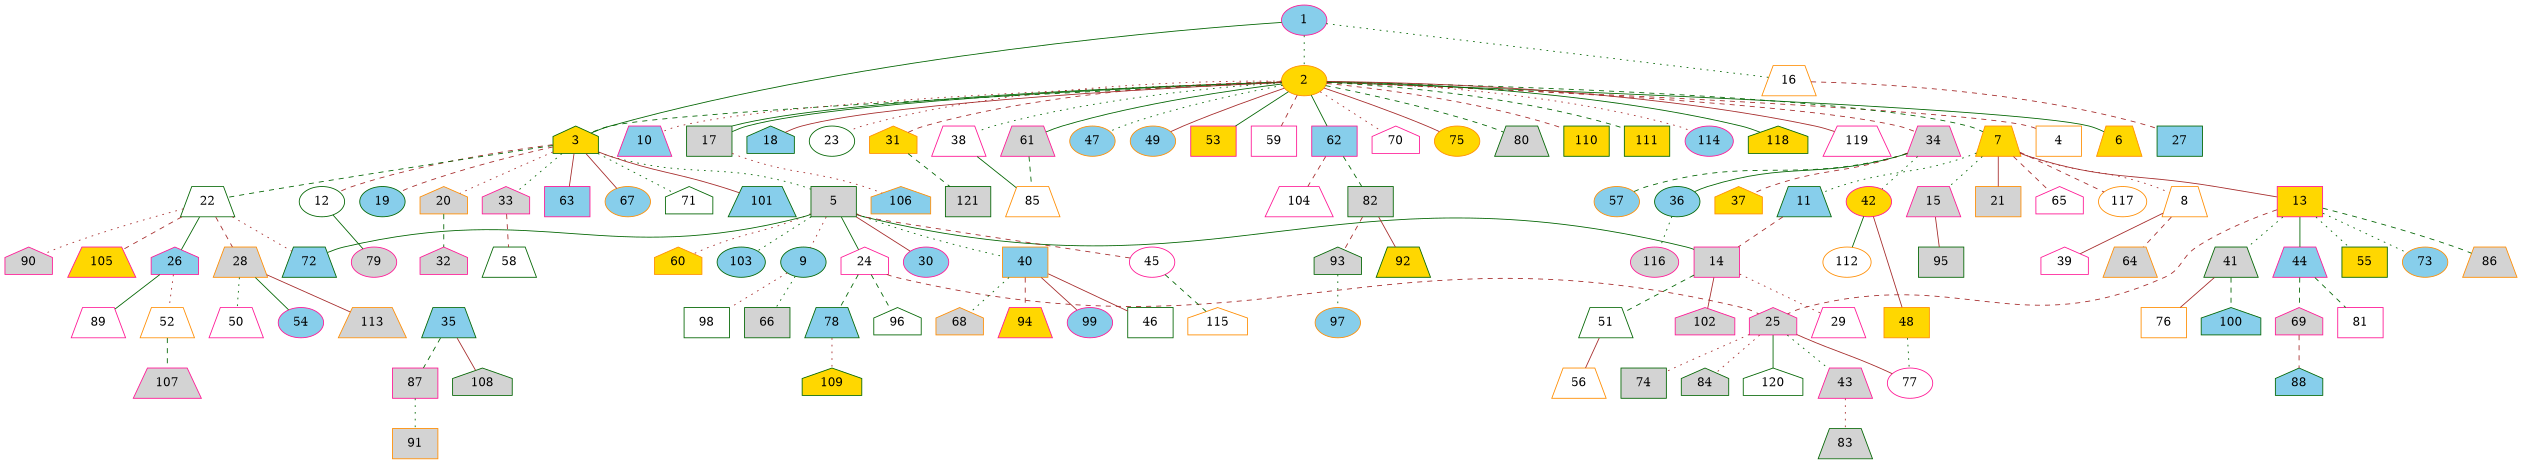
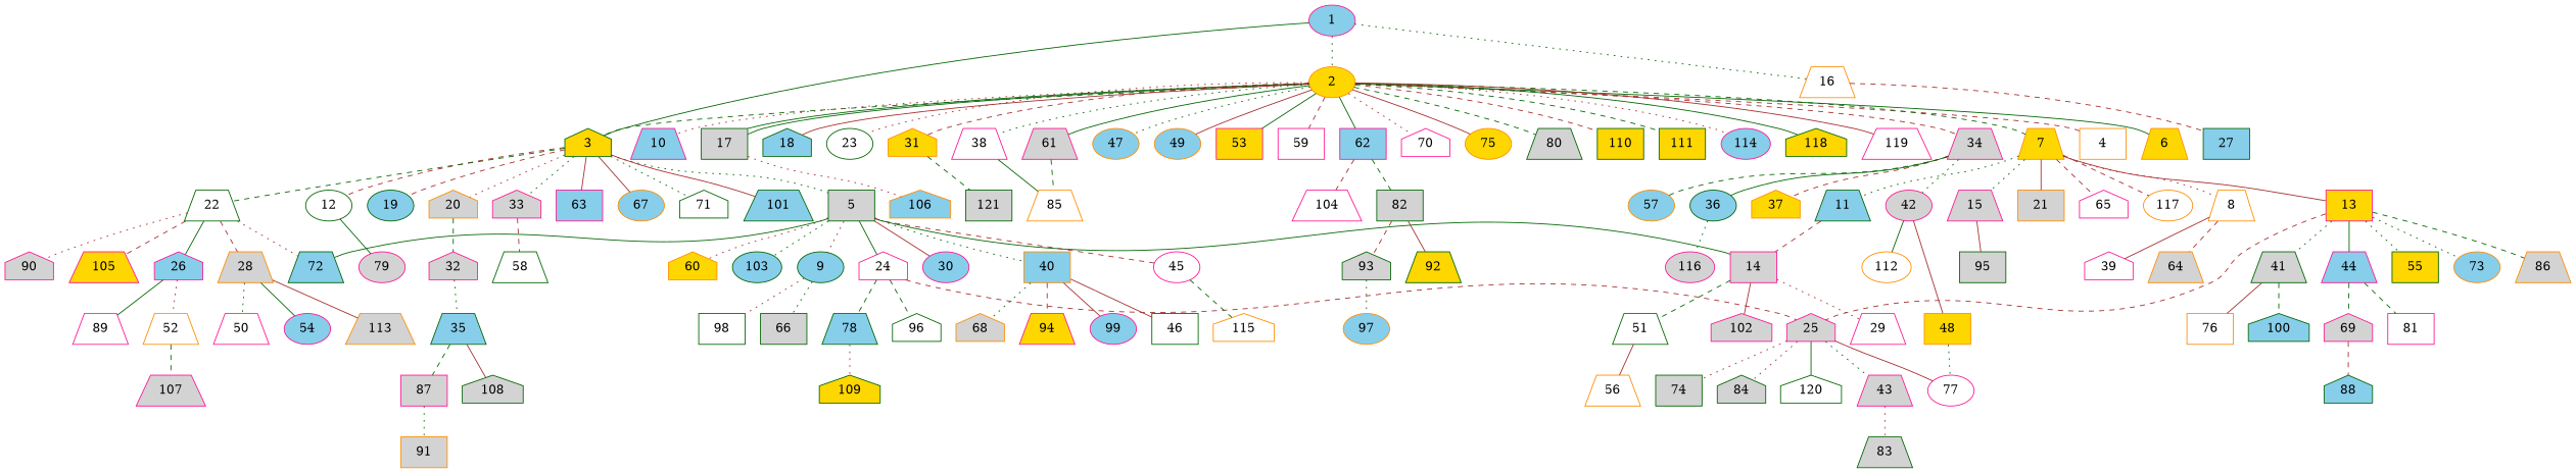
  graph {
    node [color=deeppink fillcolor=lightgrey shape=trapezium style=filled]
    edge [color=darkgreen style=dashed]
    1 [fillcolor=skyblue shape=ellipse]
    2 [color=darkorange fillcolor=gold shape=ellipse]
    3 [color=darkgreen fillcolor=gold shape=house]
    16 [color=darkorange fillcolor=white]
    4 [color=darkorange fillcolor=white shape=box]
    6 [color=darkorange fillcolor=gold]
    7 [color=darkorange fillcolor=gold]
    10 [fillcolor=skyblue]
    17 [color=darkgreen shape=box]
    18 [color=darkgreen fillcolor=skyblue shape=house]
    23 [color=darkgreen fillcolor=white shape=ellipse]
    31 [color=darkorange fillcolor=gold shape=house]
    34
    38 [fillcolor=white]
    47 [color=darkorange fillcolor=skyblue shape=ellipse]
    49 [color=darkorange fillcolor=skyblue shape=ellipse]
    53 [fillcolor=gold shape=box]
    59 [fillcolor=white shape=box]
    61
    62 [fillcolor=skyblue shape=box]
    70 [fillcolor=white shape=house]
    75 [color=darkorange fillcolor=gold shape=ellipse]
    80 [color=darkgreen]
    110 [color=darkgreen fillcolor=gold shape=box]
    111 [color=darkgreen fillcolor=gold shape=box]
    114 [fillcolor=skyblue shape=ellipse]
    118 [color=darkgreen fillcolor=gold shape=house]
    119 [fillcolor=white]
    5 [color=darkgreen shape=box]
    12 [color=darkgreen fillcolor=white shape=ellipse]
    19 [color=darkgreen fillcolor=skyblue shape=ellipse]
    20 [color=darkorange shape=house]
    22 [color=darkgreen fillcolor=white]
    33 [shape=house]
    63 [fillcolor=skyblue shape=box]
    67 [color=darkorange fillcolor=skyblue shape=ellipse]
    71 [color=darkgreen fillcolor=white shape=house]
    101 [color=darkgreen fillcolor=skyblue]
    27 [color=darkgreen fillcolor=skyblue shape=box]
    8 [color=darkorange fillcolor=white]
    11 [color=darkgreen fillcolor=skyblue]
    13 [fillcolor=gold shape=box]
    15
    21 [color=darkorange shape=box]
    65 [fillcolor=white shape=house]
    117 [color=darkorange fillcolor=white shape=ellipse]
    106 [color=darkorange fillcolor=skyblue shape=house]
    121 [color=darkgreen shape=box]
    36 [color=darkgreen fillcolor=skyblue shape=ellipse]
    37 [color=darkorange fillcolor=gold shape=house]
-   42 [fillcolor=gold shape=ellipse]
+   42 [shape=ellipse]
    57 [color=darkorange fillcolor=skyblue shape=ellipse]
    85 [color=darkorange fillcolor=white]
    82 [color=darkgreen shape=box]
    104 [fillcolor=white]
    9 [color=darkgreen fillcolor=skyblue shape=ellipse]
    14 [shape=box]
    24 [fillcolor=white shape=house]
    30 [fillcolor=skyblue shape=ellipse]
    40 [color=darkorange fillcolor=skyblue shape=box]
    45 [fillcolor=white shape=ellipse]
    60 [color=darkorange fillcolor=gold shape=house]
    72 [color=darkgreen fillcolor=skyblue]
    103 [color=darkgreen fillcolor=skyblue shape=ellipse]
    79 [shape=ellipse]
    32 [shape=house]
    26 [fillcolor=skyblue shape=house]
    28 [color=darkorange]
    90 [shape=house]
    105 [fillcolor=gold]
    58 [color=darkgreen fillcolor=white]
    66 [color=darkgreen shape=box]
    98 [color=darkgreen fillcolor=white shape=box]
    29 [fillcolor=white]
    51 [color=darkgreen fillcolor=white]
    102 [shape=house]
    25 [shape=house]
    78 [color=darkgreen fillcolor=skyblue]
    96 [color=darkgreen fillcolor=white shape=house]
    46 [color=darkgreen fillcolor=white shape=box]
    68 [color=darkorange shape=house]
    94 [fillcolor=gold]
    99 [fillcolor=skyblue shape=ellipse]
    115 [color=darkorange fillcolor=white shape=house]
    39 [fillcolor=white shape=house]
    64 [color=darkorange]
    41 [color=darkgreen]
    44 [fillcolor=skyblue]
    55 [color=darkgreen fillcolor=gold shape=box]
    73 [color=darkorange fillcolor=skyblue shape=ellipse]
    86 [color=darkorange]
    95 [color=darkgreen shape=box]
    43
    74 [color=darkgreen shape=box]
    77 [fillcolor=white shape=ellipse]
    84 [color=darkgreen shape=house]
    120 [color=darkgreen fillcolor=white shape=house]
    76 [color=darkorange fillcolor=white shape=box]
    100 [color=darkgreen fillcolor=skyblue shape=house]
    69 [shape=house]
    81 [fillcolor=white shape=box]
    56 [color=darkorange fillcolor=white]
    35 [color=darkgreen fillcolor=skyblue]
    52 [color=darkorange fillcolor=white]
    89 [fillcolor=white]
    50 [fillcolor=white]
    54 [fillcolor=skyblue shape=ellipse]
    113 [color=darkorange]
    109 [color=darkgreen fillcolor=gold shape=house]
    83 [color=darkgreen]
    107
    87 [shape=box]
    108 [color=darkgreen shape=house]
    116 [shape=ellipse]
    48 [color=darkorange fillcolor=gold shape=box]
    112 [color=darkorange fillcolor=white shape=ellipse]
    91 [color=darkorange shape=box]
    88 [color=darkgreen fillcolor=skyblue shape=house]
    92 [color=darkgreen fillcolor=gold]
    93 [color=darkgreen shape=house]
    97 [color=darkorange fillcolor=skyblue shape=ellipse]
    1 -- 2 [style=dotted]
    1 -- 3 [style=solid]
    1 -- 16 [style=dotted]
    2 -- 3
    2 -- 4 [color=brown]
    2 -- 6 [style=solid]
    2 -- 7
    2 -- 10 [color=brown style=dotted]
    2 -- 17 [style=solid]
    2 -- 17 [style=solid]
    2 -- 18 [color=brown style=solid]
    2 -- 23 [color=brown style=dotted]
    2 -- 31 [color=brown]
    2 -- 34 [color=brown]
    2 -- 38 [style=dotted]
    2 -- 47 [style=dotted]
    2 -- 49 [color=brown style=solid]
    2 -- 53 [style=solid]
    2 -- 59 [color=brown]
    2 -- 61 [style=solid]
    2 -- 62 [style=solid]
    2 -- 70 [color=brown style=dotted]
    2 -- 75 [color=brown style=solid]
    2 -- 80
    2 -- 110 [color=brown]
    2 -- 111
    2 -- 114 [color=brown style=dotted]
    2 -- 118 [style=solid]
    2 -- 119 [color=brown style=solid]
    3 -- 5 [style=dotted]
    3 -- 12 [color=brown]
    3 -- 19 [color=brown]
    3 -- 20 [color=brown style=dotted]
    3 -- 22
    3 -- 33 [style=dotted]
    3 -- 63 [color=brown style=solid]
    3 -- 67 [color=brown style=solid]
    3 -- 71 [style=dotted]
    3 -- 101 [color=brown style=solid]
    16 -- 27 [color=brown]
    7 -- 8 [color=brown style=dotted]
    7 -- 11 [style=dotted]
    7 -- 13 [color=brown style=solid]
    7 -- 15 [style=dotted]
    7 -- 21 [color=brown style=solid]
    7 -- 65 [color=brown]
    7 -- 117 [color=brown]
    17 -- 106 [color=brown style=dotted]
    31 -- 121
    34 -- 36 [style=solid]
    34 -- 37 [color=brown]
    34 -- 42 [style=dotted]
    34 -- 57
    38 -- 85 [style=solid]
    61 -- 85
    62 -- 82
    62 -- 104 [color=brown]
    5 -- 9 [color=brown style=dotted]
    5 -- 14 [style=solid]
    5 -- 24 [style=solid]
    5 -- 30 [color=brown style=solid]
    5 -- 40 [style=dotted]
    5 -- 45 [color=brown]
    5 -- 60 [color=brown style=dotted]
    5 -- 72 [style=solid]
    5 -- 103 [style=dotted]
    12 -- 79 [style=solid]
    20 -- 32
    22 -- 72 [color=brown style=dotted]
    22 -- 26 [style=solid]
    22 -- 28 [color=brown]
    22 -- 90 [color=brown style=dotted]
    22 -- 105 [color=brown]
    33 -- 58 [color=brown]
    8 -- 39 [color=brown style=solid]
    8 -- 64 [color=brown]
    11 -- 14 [color=brown]
    13 -- 25 [color=brown]
    13 -- 41 [style=dotted]
    13 -- 44 [style=solid]
    13 -- 55 [style=dotted]
    13 -- 73 [style=dotted]
    13 -- 86
    15 -- 95 [color=brown style=solid]
    36 -- 116 [style=dotted]
    42 -- 48 [color=brown style=solid]
    42 -- 112 [style=solid]
    82 -- 92 [color=brown style=solid]
    82 -- 93 [color=brown]
    9 -- 66 [style=dotted]
    9 -- 98 [color=brown style=dotted]
    14 -- 29 [color=brown style=dotted]
    14 -- 51
    14 -- 102 [color=brown style=solid]
    24 -- 25 [color=brown]
    24 -- 78
    24 -- 96
    40 -- 46 [color=brown style=solid]
    40 -- 68 [style=dotted]
    40 -- 94 [color=brown]
    40 -- 99 [color=brown style=solid]
    45 -- 115
+   32 -- 35 [style=dotted]
    26 -- 52 [color=brown style=dotted]
    26 -- 89 [style=solid]
    28 -- 50 [style=dotted]
    28 -- 54 [style=solid]
    28 -- 113 [color=brown style=solid]
    51 -- 56 [color=brown style=solid]
    25 -- 43 [style=dotted]
    25 -- 74 [color=brown style=dotted]
    25 -- 77 [color=brown style=solid]
    25 -- 84 [color=brown style=dotted]
    25 -- 120 [style=solid]
    78 -- 109 [color=brown style=dotted]
    41 -- 76 [color=brown style=solid]
    41 -- 100
    44 -- 69
    44 -- 81
    43 -- 83 [color=brown style=dotted]
    69 -- 88 [color=brown]
    35 -- 87
    35 -- 108 [color=brown style=solid]
    52 -- 107
    87 -- 91 [style=dotted]
    48 -- 77 [style=dotted]
    93 -- 97 [style=dotted]
  }
